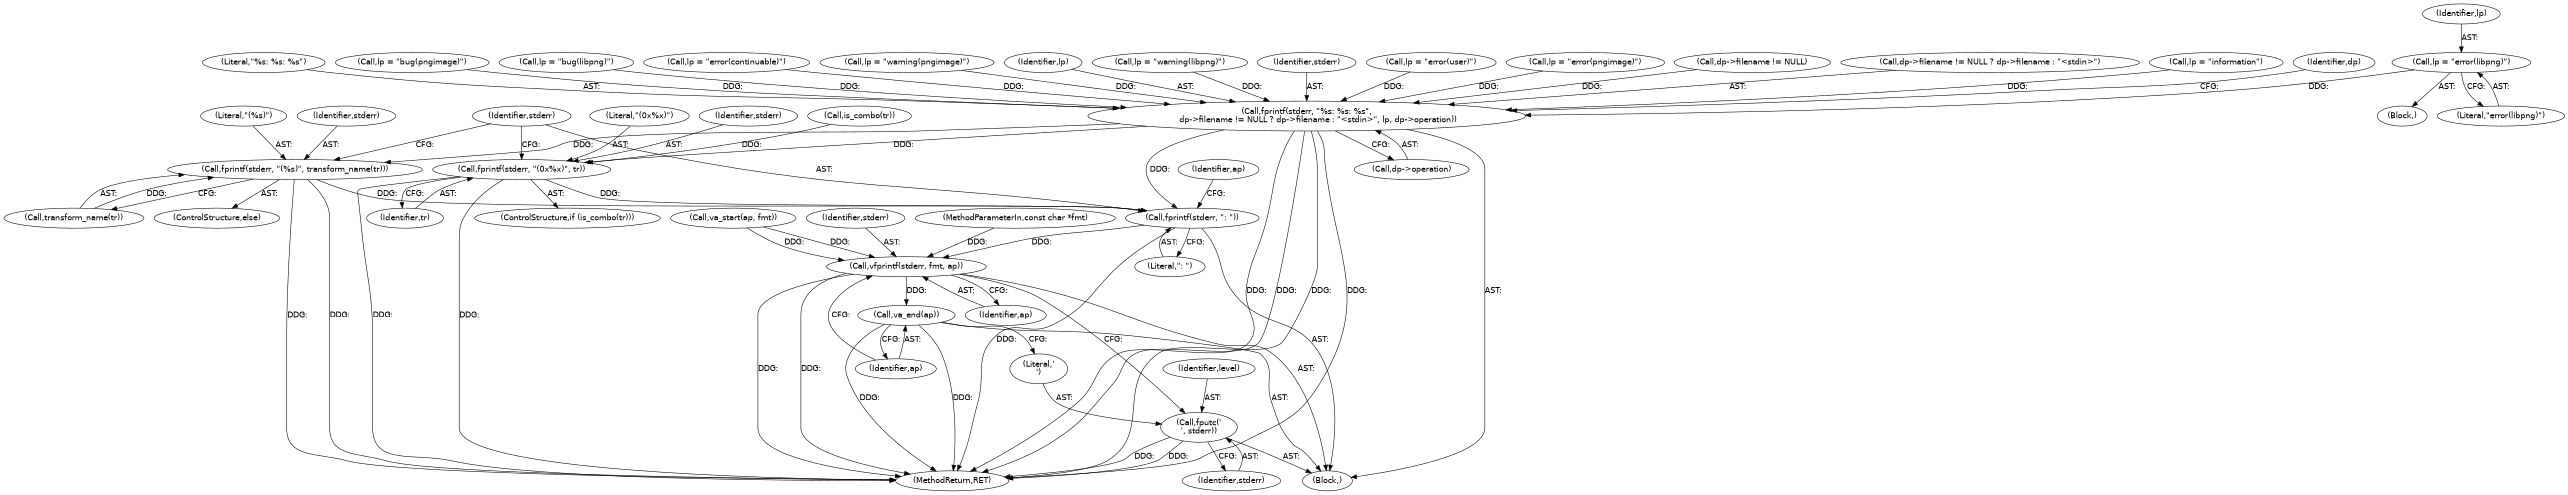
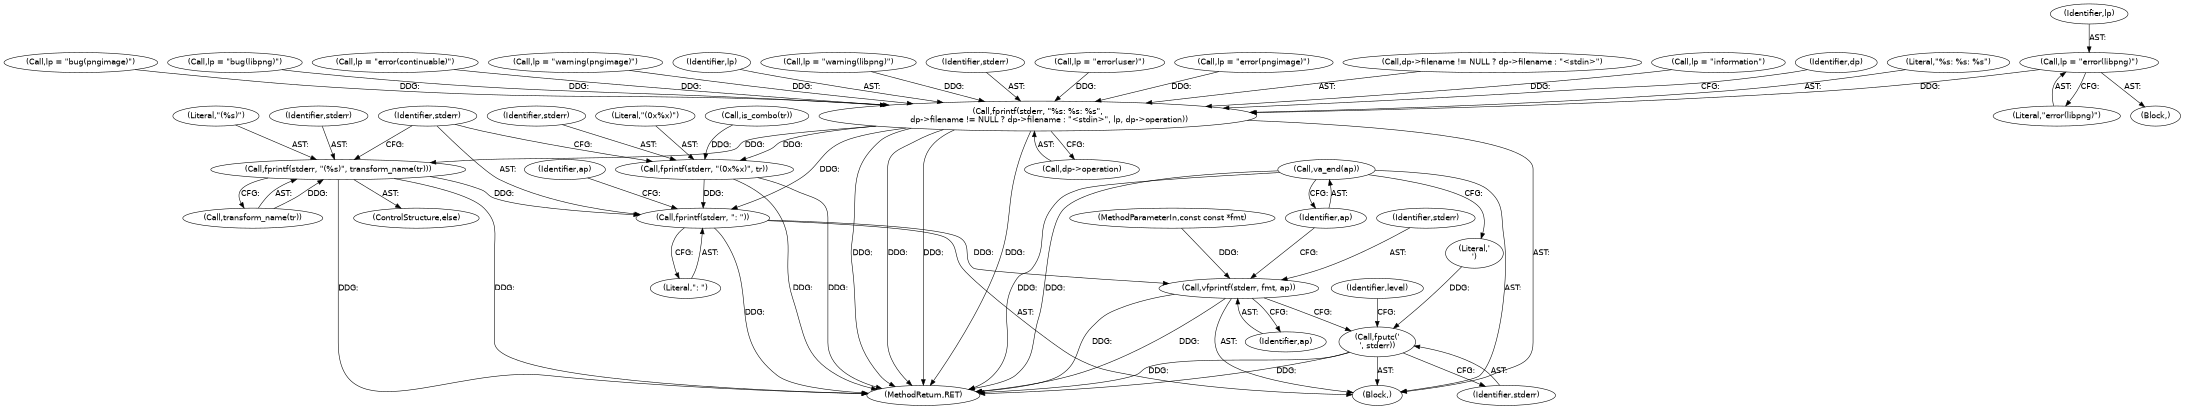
  digraph {
    fontname="DejaVu Sans"
    node [fontname="DejaVu Sans"]
    edge [fontname="DejaVu Sans"]
    n1 [label="(Call,lp = \"error(libpng)\")"]
    n2 [label="(Call,fprintf(stderr, \"%s: %s: %s\",\n         dp->filename != NULL ? dp->filename : \"<stdin>\", lp, dp->operation))"]
    n3 [label="(Literal,\"error(libpng)\")"]
    n4 [label="(Block,)"]
    n5 [label="(Call,fprintf(stderr, \"(0x%x)\", tr))"]
    n6 [label="(Call,fprintf(stderr, \": \"))"]
    n7 [label="(Call,fprintf(stderr, \"(%s)\", transform_name(tr)))"]
    n8 [label="(MethodReturn,RET)"]
    n9 [label="(Block,)"]
    n10 [label="(Call,dp->operation)"]
-   n11 [label="(ControlStructure,if (is_combo(tr)))"]
-   n12 [label="(Identifier,tr)"]
    n13 [label="(Call,vfprintf(stderr, fmt, ap))"]
    n14 [label="(Literal,\": \")"]
    n15 [label="(Call,transform_name(tr))"]
    n16 [label="(ControlStructure,else)"]
    n17 [label="(Call,va_end(ap))"]
    n18 [label="(Call,fputc('\n', stderr))"]
    n19 [label="(Identifier,ap)"]
    n20 [label="(Identifier,ap)"]
    n21 [label="(Literal,'\n')"]
    n22 [label="(Identifier,stderr)"]
    n23 [label="(Identifier,stderr)"]
    n24 [label="(Identifier,lp)"]
    n25 [label="(Identifier,lp)"]
-   n26 [label="(Call,va_start(ap, fmt))"]
    n27 [label="(Call,lp = \"warning(libpng)\")"]
    n28 [label="(Identifier,stderr)"]
    n29 [label="(Call,lp = \"error(user)\")"]
    n30 [label="(Call,lp = \"error(pngimage)\")"]
-   n31 [label="(Call,dp->filename != NULL)"]
    n32 [label="(Identifier,stderr)"]
    n33 [label="(Identifier,stderr)"]
    n34 [label="(Call,dp->filename != NULL ? dp->filename : \"<stdin>\")"]
    n35 [label="(Literal,\"(%s)\")"]
    n36 [label="(Call,lp = \"information\")"]
    n37 [label="(Identifier,ap)"]
-   n38 [label="(MethodParameterIn,const char *fmt)"]
+   n38 [label="(MethodParameterIn,const const *fmt)"]
    n39 [label="(Identifier,dp)"]
    n40 [label="(Identifier,stderr)"]
    n41 [label="(Literal,\"%s: %s: %s\")"]
    n42 [label="(Call,lp = \"bug(pngimage)\")"]
    n43 [label="(Call,lp = \"bug(libpng)\")"]
    n44 [label="(Literal,\"(0x%x)\")"]
    n45 [label="(Call,lp = \"error(continuable)\")"]
    n46 [label="(Call,lp = \"warning(pngimage)\")"]
    n47 [label="(Identifier,level)"]
    n48 [label="(Call,is_combo(tr))"]
    n1 -> n2 [label="DDG: "]
    n1 -> n3 [label="CFG: "]
    n1 -> n4 [label="AST: "]
    n2 -> n5 [label="DDG: "]
    n2 -> n6 [label="DDG: "]
    n2 -> n7 [label="DDG: "]
    n2 -> n8 [label="DDG: "]
    n2 -> n8 [label="DDG: "]
    n2 -> n8 [label="DDG: "]
    n2 -> n8 [label="DDG: "]
    n2 -> n9 [label="AST: "]
    n2 -> n10 [label="CFG: "]
    n3 -> n1 [label="AST: "]
    n5 -> n6 [label="DDG: "]
    n5 -> n8 [label="DDG: "]
    n5 -> n8 [label="DDG: "]
-   n5 -> n11 [label="AST: "]
-   n5 -> n12 [label="CFG: "]
    n6 -> n8 [label="DDG: "]
    n6 -> n9 [label="AST: "]
    n6 -> n13 [label="DDG: "]
    n6 -> n14 [label="CFG: "]
    n7 -> n6 [label="DDG: "]
    n7 -> n8 [label="DDG: "]
    n7 -> n8 [label="DDG: "]
    n7 -> n15 [label="CFG: "]
    n7 -> n16 [label="AST: "]
    n10 -> n2 [label="AST: "]
-   n12 -> n5 [label="AST: "]
    n13 -> n8 [label="DDG: "]
    n13 -> n8 [label="DDG: "]
    n13 -> n9 [label="AST: "]
-   n13 -> n17 [label="DDG: "]
    n13 -> n18 [label="CFG: "]
    n13 -> n19 [label="CFG: "]
    n14 -> n6 [label="AST: "]
    n15 -> n7 [label="AST: "]
    n15 -> n7 [label="DDG: "]
    n17 -> n8 [label="DDG: "]
    n17 -> n8 [label="DDG: "]
    n17 -> n9 [label="AST: "]
    n17 -> n20 [label="CFG: "]
    n17 -> n21 [label="CFG: "]
    n18 -> n8 [label="DDG: "]
    n18 -> n8 [label="DDG: "]
    n18 -> n9 [label="AST: "]
    n18 -> n22 [label="CFG: "]
    n19 -> n13 [label="AST: "]
    n20 -> n13 [label="CFG: "]
    n20 -> n17 [label="AST: "]
-   n21 -> n18 [label="AST: "]
+   n21 -> n18 [label="DDG: "]
    n22 -> n18 [label="AST: "]
    n23 -> n5 [label="CFG: "]
    n23 -> n6 [label="AST: "]
    n23 -> n7 [label="CFG: "]
    n24 -> n1 [label="AST: "]
    n25 -> n2 [label="AST: "]
-   n26 -> n13 [label="DDG: "]
-   n26 -> n13 [label="DDG: "]
    n27 -> n2 [label="DDG: "]
    n28 -> n2 [label="AST: "]
    n29 -> n2 [label="DDG: "]
    n30 -> n2 [label="DDG: "]
-   n31 -> n2 [label="DDG: "]
    n32 -> n5 [label="AST: "]
    n33 -> n13 [label="AST: "]
    n34 -> n2 [label="AST: "]
    n35 -> n7 [label="AST: "]
    n36 -> n2 [label="DDG: "]
    n37 -> n6 [label="CFG: "]
    n38 -> n13 [label="DDG: "]
    n39 -> n2 [label="CFG: "]
    n40 -> n7 [label="AST: "]
    n41 -> n2 [label="AST: "]
    n42 -> n2 [label="DDG: "]
    n43 -> n2 [label="DDG: "]
    n44 -> n5 [label="AST: "]
    n45 -> n2 [label="DDG: "]
    n46 -> n2 [label="DDG: "]
-   n47 -> n18 [label="AST: "]
+   n47 -> n18 [label="CFG: "]
    n48 -> n5 [label="DDG: "]
  }
